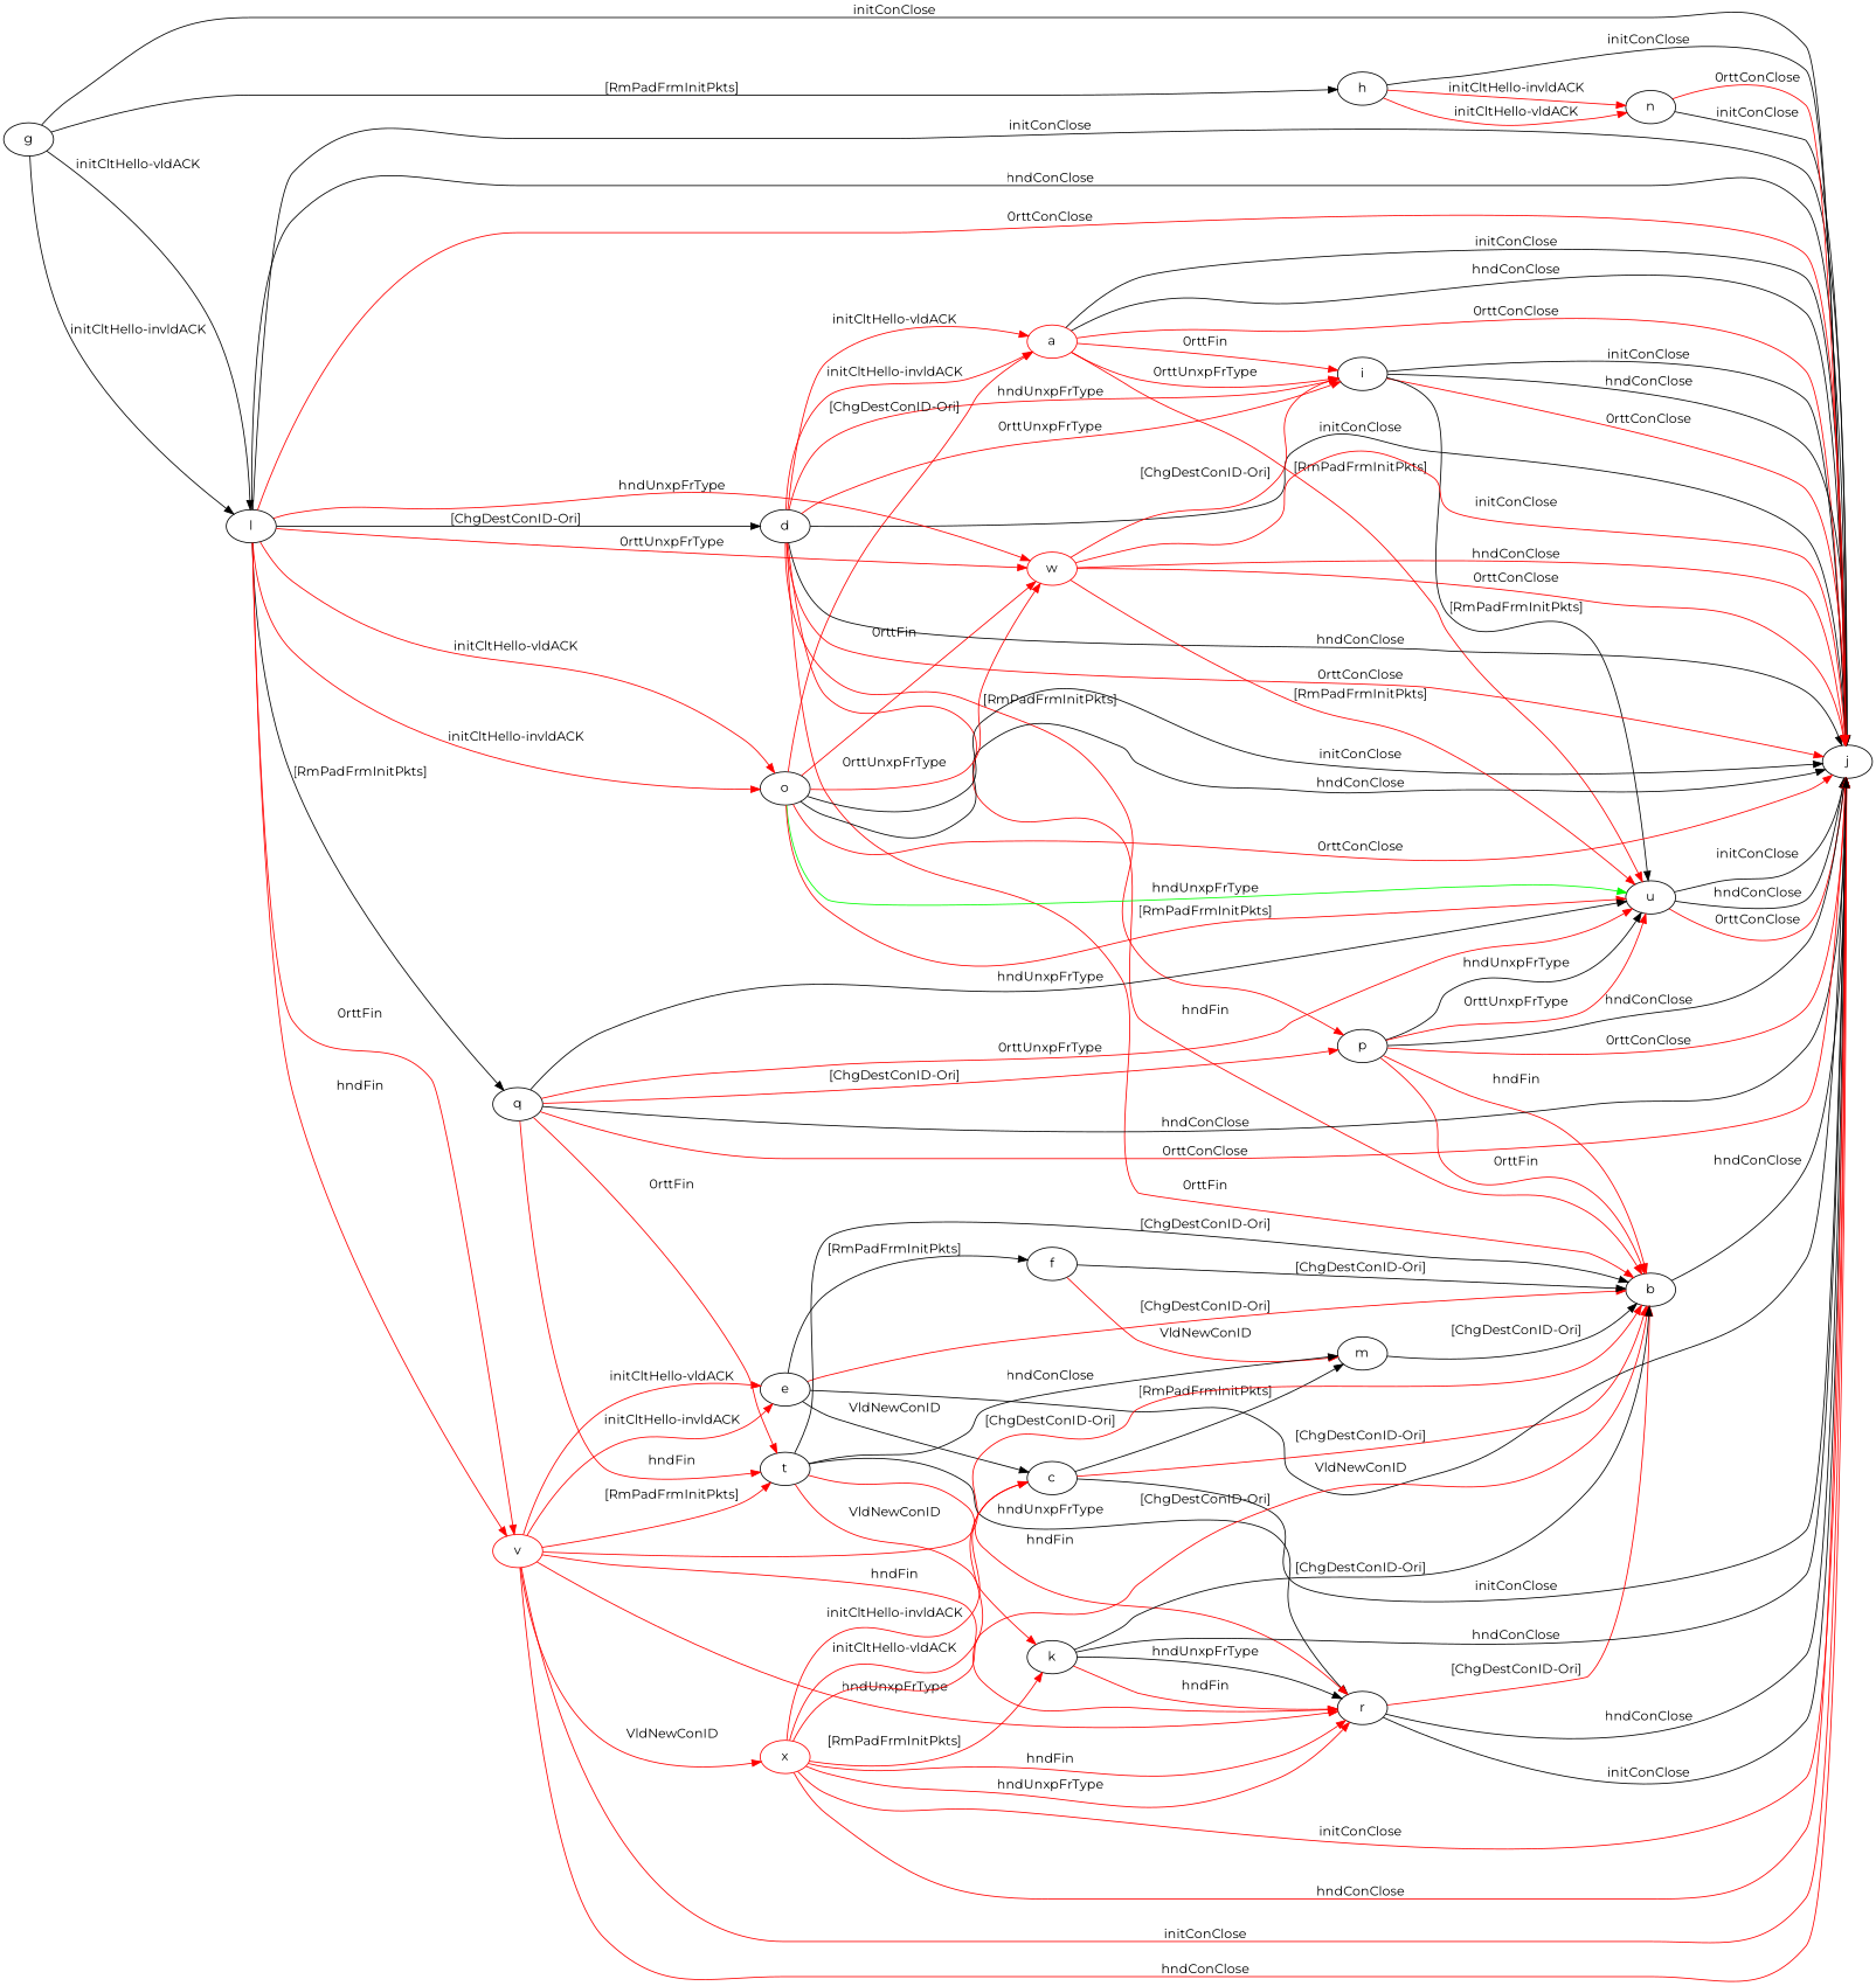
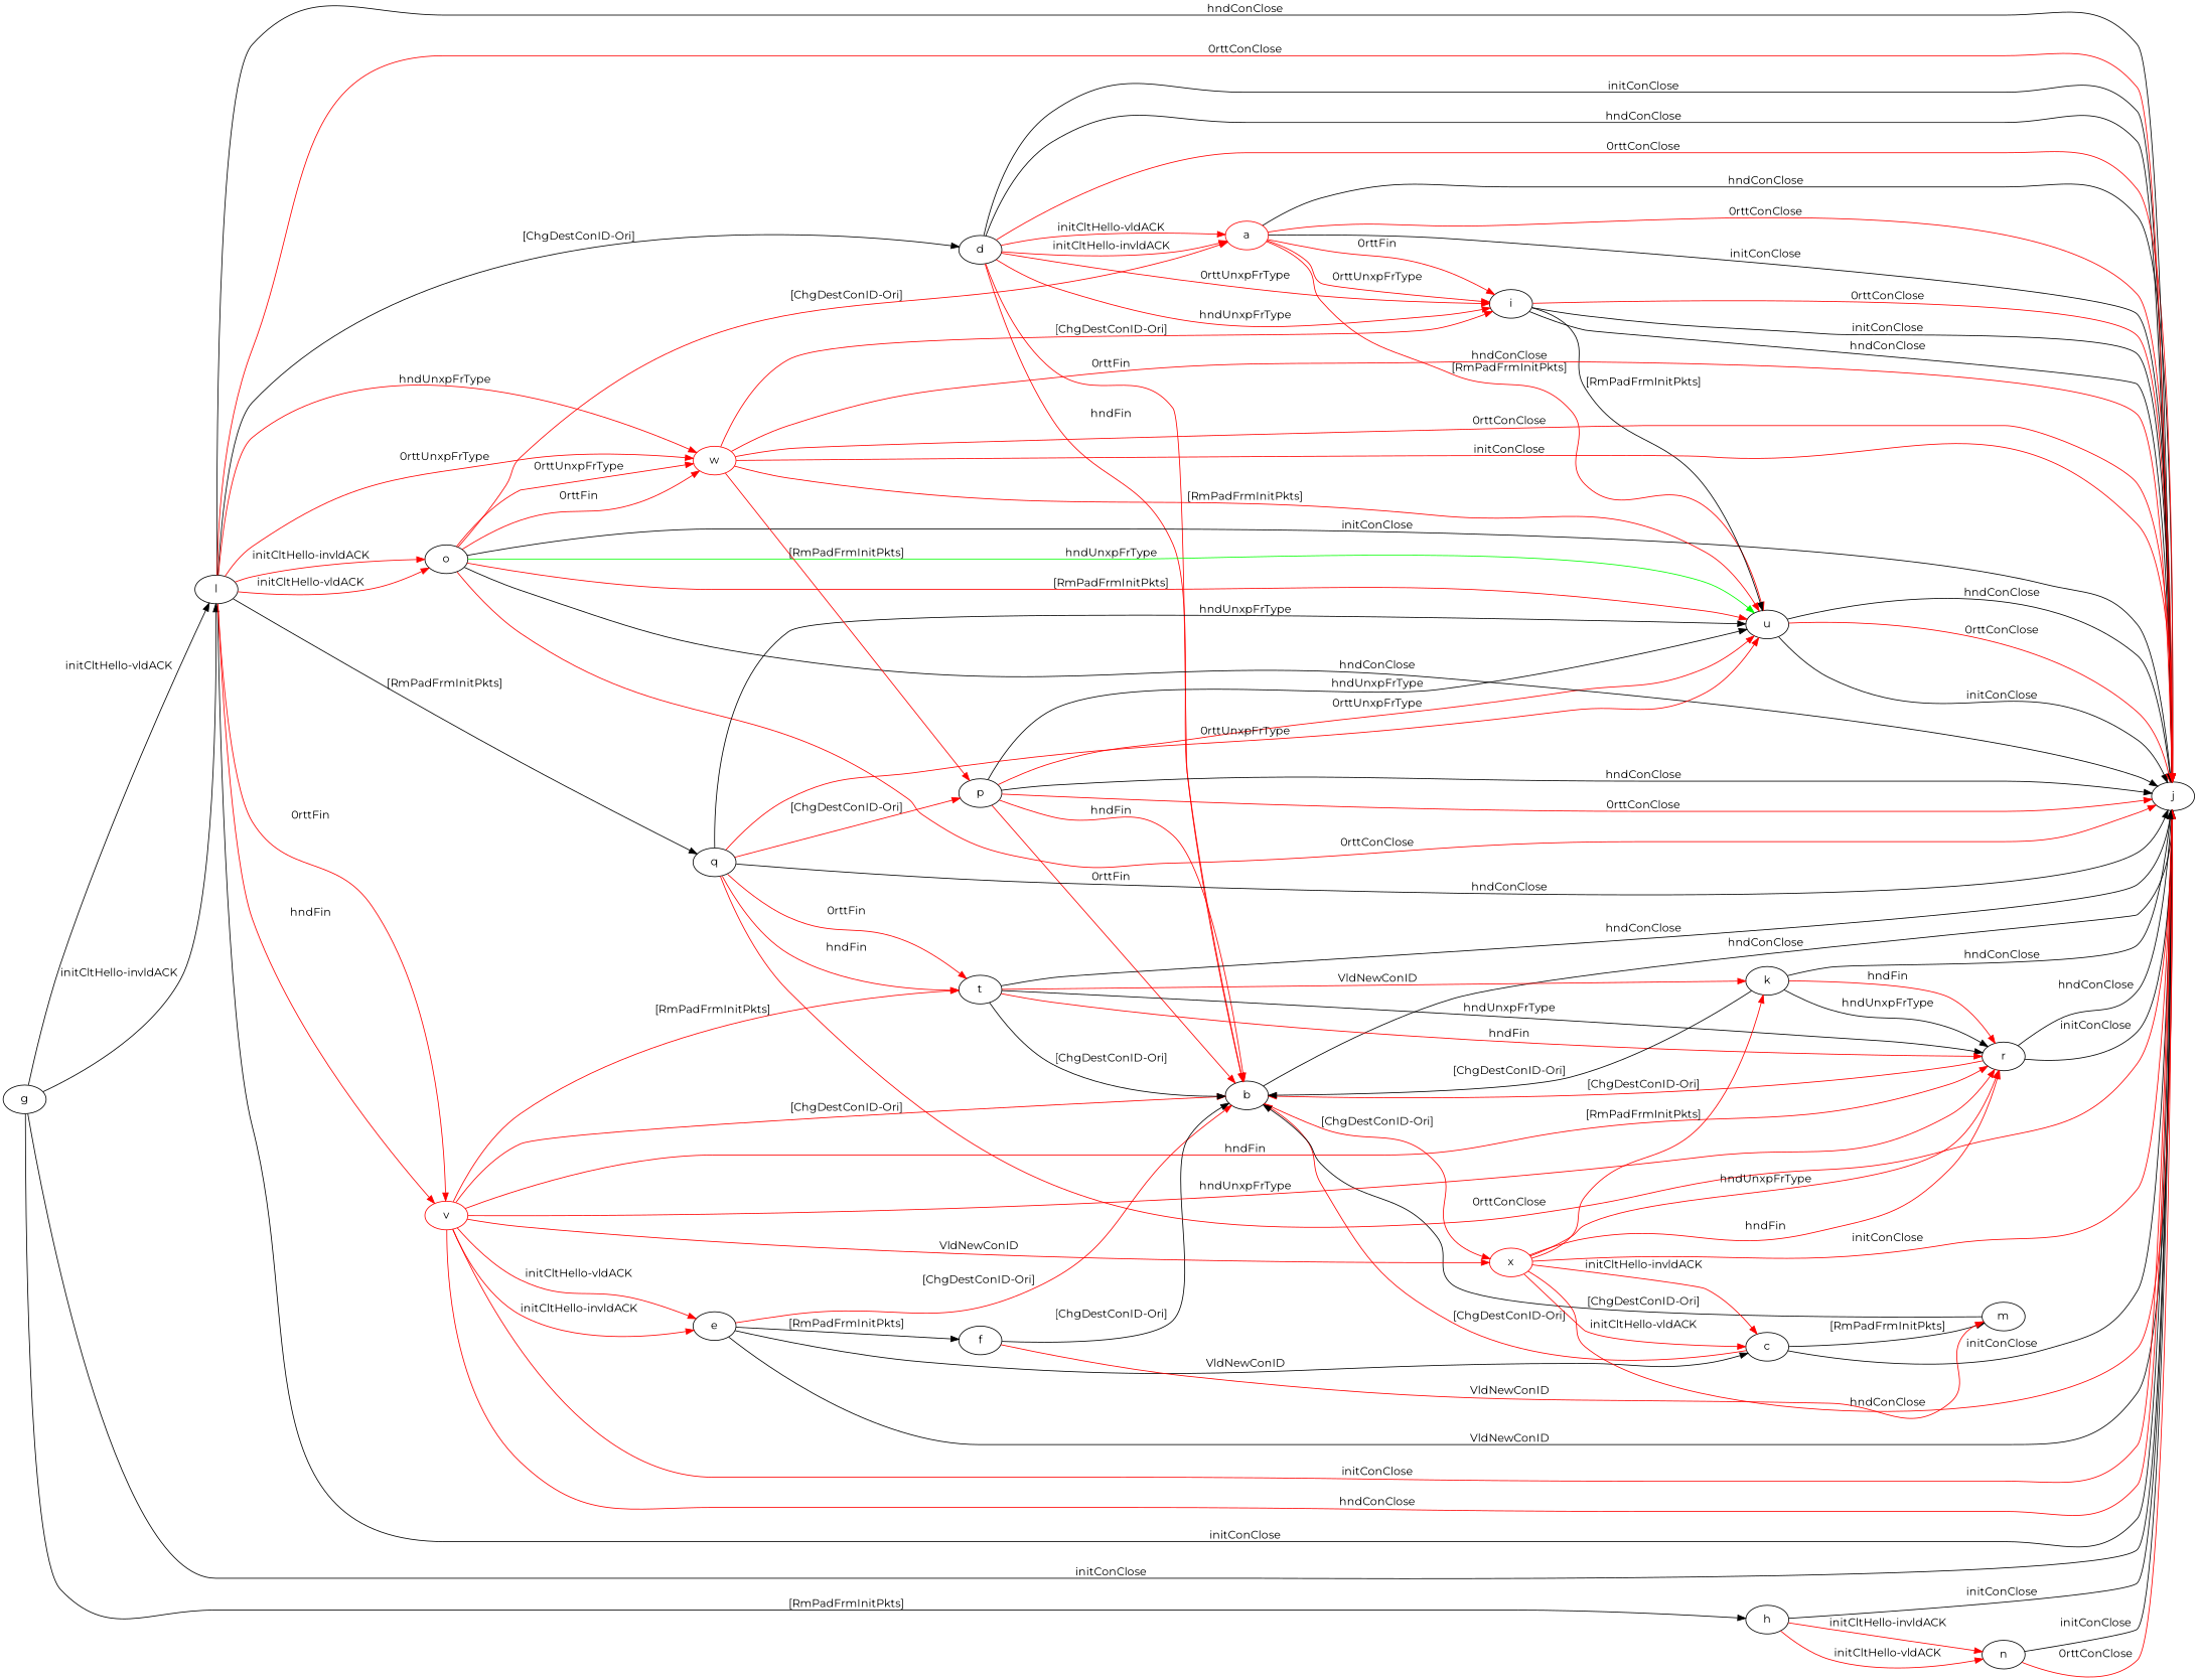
  digraph {
    fontname=Montserrat
    rankdir=LR
    node [fontname=Montserrat]
    edge [color=red fontname=Montserrat]
    a [color=red]
    i
    j
    u
    b
    c
    m
    d
    p
    e
    f
    g
    h
    l
    n
    o
    q
    v [color=red]
    w [color=red]
    t
    r
    x [color=red]
    k
    a -> i [label="0rttFin "]
    a -> i [label="0rttUnxpFrType "]
    a -> j [label="initConClose " color=""]
    a -> j [label="hndConClose " color=""]
    a -> j [label="0rttConClose "]
    a -> u [label="[RmPadFrmInitPkts] "]
    i -> j [label="initConClose " color=""]
    i -> j [label="hndConClose " color=""]
    i -> j [label="0rttConClose "]
    i -> u [label="[RmPadFrmInitPkts] " color=""]
    u -> j [label="initConClose " color=""]
    u -> j [label="hndConClose " color=""]
    u -> j [label="0rttConClose "]
    b -> j [label="hndConClose " color=""]
    c -> j [label="initConClose " color=""]
    c -> b [label="[ChgDestConID-Ori] "]
    c -> m [label="[RmPadFrmInitPkts] " color=""]
    m -> b [label="[ChgDestConID-Ori] " color=""]
    d -> a [label="initCltHello-vldACK "]
    d -> a [label="initCltHello-invldACK "]
    d -> i [label="hndUnxpFrType "]
    d -> i [label="0rttUnxpFrType "]
    d -> j [label="initConClose " color=""]
    d -> j [label="hndConClose " color=""]
    d -> j [label="0rttConClose "]
    d -> b [label="hndFin "]
    d -> b [label="0rttFin "]
-   d -> p [label="[RmPadFrmInitPkts] "]
+   w -> p [label="[RmPadFrmInitPkts] "]
    p -> j [label="hndConClose " color=""]
    p -> j [label="0rttConClose "]
    p -> u [label="hndUnxpFrType " color=""]
    p -> u [label="0rttUnxpFrType "]
    p -> b [label="hndFin "]
    p -> b [label="0rttFin "]
    e -> j [label="VldNewConID " color=""]
    e -> b [label="[ChgDestConID-Ori] "]
    e -> c [color=black label="VldNewConID "]
    e -> f [label="[RmPadFrmInitPkts] " color=""]
    f -> b [label="[ChgDestConID-Ori] " color=""]
    f -> m [label="VldNewConID "]
    g -> j [label="initConClose " color=""]
    g -> h [label="[RmPadFrmInitPkts] " color=""]
    g -> l [label="initCltHello-vldACK " color=""]
    g -> l [label="initCltHello-invldACK " color=""]
    h -> j [label="initConClose " color=""]
    h -> n [label="initCltHello-vldACK "]
    h -> n [label="initCltHello-invldACK "]
    l -> j [label="initConClose " color=""]
    l -> j [label="hndConClose " color=""]
    l -> j [label="0rttConClose "]
    l -> d [label="[ChgDestConID-Ori] " color=""]
    l -> o [label="initCltHello-vldACK "]
    l -> o [label="initCltHello-invldACK "]
    l -> q [label="[RmPadFrmInitPkts] " color=""]
    l -> v [label="hndFin "]
    l -> v [label="0rttFin "]
    l -> w [label="hndUnxpFrType "]
    l -> w [label="0rttUnxpFrType "]
    n -> j [label="initConClose " color=""]
    n -> j [label="0rttConClose "]
    o -> a [label="[ChgDestConID-Ori] "]
    o -> j [label="initConClose " color=""]
    o -> j [label="hndConClose " color=""]
    o -> j [label="0rttConClose "]
    o -> u [color=green label="hndUnxpFrType "]
    o -> u [label="[RmPadFrmInitPkts] "]
    o -> w [label="0rttFin "]
    o -> w [label="0rttUnxpFrType "]
    q -> j [label="hndConClose " color=""]
    q -> j [label="0rttConClose "]
    q -> u [label="hndUnxpFrType " color=""]
    q -> u [label="0rttUnxpFrType "]
    q -> p [label="[ChgDestConID-Ori] "]
    q -> t [label="hndFin "]
    q -> t [label="0rttFin "]
    v -> j [label="initConClose "]
    v -> j [label="hndConClose "]
    v -> b [label="[ChgDestConID-Ori] "]
    v -> e [label="initCltHello-vldACK "]
    v -> e [label="initCltHello-invldACK "]
    v -> t [label="[RmPadFrmInitPkts] "]
    v -> r [label="hndFin "]
    v -> r [label="hndUnxpFrType "]
    v -> x [label="VldNewConID "]
    w -> i [label="[ChgDestConID-Ori] "]
    w -> j [label="initConClose "]
    w -> j [label="hndConClose "]
    w -> j [label="0rttConClose "]
    w -> u [label="[RmPadFrmInitPkts] "]
-   t -> m [label="hndConClose " color=""]
+   t -> j [label="hndConClose " color=""]
    t -> b [label="[ChgDestConID-Ori] " color=""]
    t -> r [label="hndUnxpFrType " color=""]
    t -> r [label="hndFin "]
    t -> k [label="VldNewConID "]
    r -> j [label="initConClose " color=""]
    r -> j [label="hndConClose " color=""]
    r -> b [label="[ChgDestConID-Ori] "]
    x -> j [label="initConClose "]
    x -> j [label="hndConClose "]
-   x -> b [label="[ChgDestConID-Ori] "]
+   b -> x [label="[ChgDestConID-Ori] "]
    x -> c [label="initCltHello-vldACK "]
    x -> c [label="initCltHello-invldACK "]
    x -> r [label="hndFin "]
    x -> r [label="hndUnxpFrType "]
    x -> k [label="[RmPadFrmInitPkts] "]
    k -> j [label="hndConClose " color=""]
    k -> b [label="[ChgDestConID-Ori] " color=""]
    k -> r [label="hndUnxpFrType " color=""]
    k -> r [label="hndFin "]
  }
